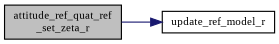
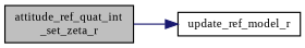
  digraph {
    rankdir=LR
    fontname="Liberation Serif"
    node [color=black fontname="Liberation Serif" fontsize=10 shape=record style=filled]
-   n1 [fillcolor=grey75 fontcolor=black height=0.2 label="attitude_ref_quat_ref\l_set_zeta_r" width=0.4]
+   n1 [fillcolor=grey75 fontcolor=black height=0.2 label="attitude_ref_quat_int\l_set_zeta_r" width=0.4]
    n2 [fillcolor=white height=0.2 label=update_ref_model_r width=0.4]
    n1 -> n2 [color=midnightblue fontname="Liberation Serif" fontsize=10 labelfontname=FreeSans labelfontsize=10 style=solid]
  }
